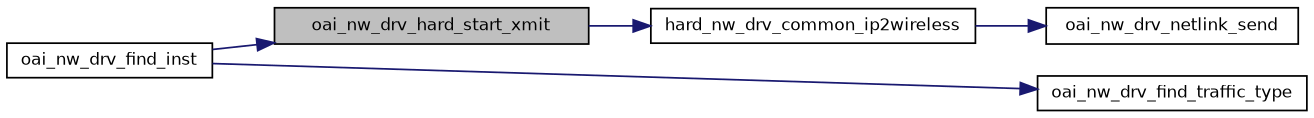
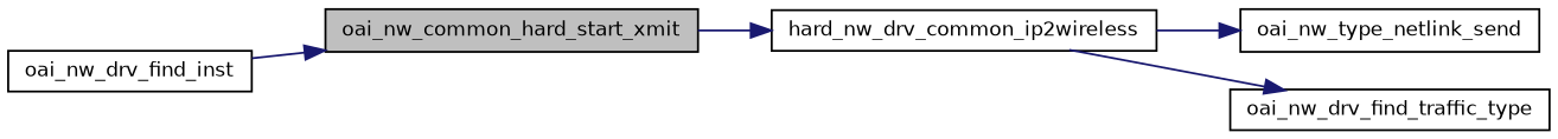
  digraph {
    rankdir=LR
    node [color=black fillcolor=white fontname=Helvetica fontsize=10 shape=record style=filled]
    edge [color=midnightblue fontname=Helvetica fontsize=10 labelfontname=Helvetica labelfontsize=10 style=solid]
-   n1 [fillcolor=grey75 fontcolor=black height=0.2 label=oai_nw_drv_hard_start_xmit width=0.4]
+   n1 [fillcolor=grey75 fontcolor=black height=0.2 label=oai_nw_common_hard_start_xmit width=0.4]
    n2 [height=0.2 label=hard_nw_drv_common_ip2wireless width=0.4]
    n3 [height=0.2 label=oai_nw_drv_find_traffic_type width=0.4]
-   n4 [height=0.2 label=oai_nw_drv_netlink_send width=0.4]
+   n4 [height=0.2 label=oai_nw_type_netlink_send width=0.4]
    n5 [height=0.2 label=oai_nw_drv_find_inst width=0.4]
    n1 -> n2
-   n5 -> n3
+   n2 -> n3
    n2 -> n4
    n5 -> n1
  }
